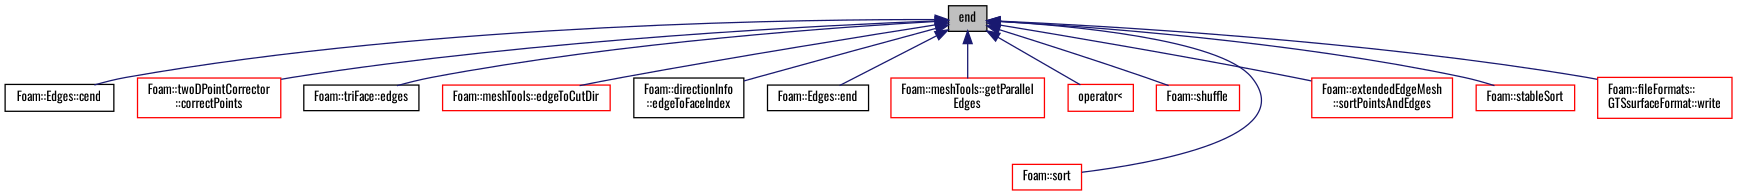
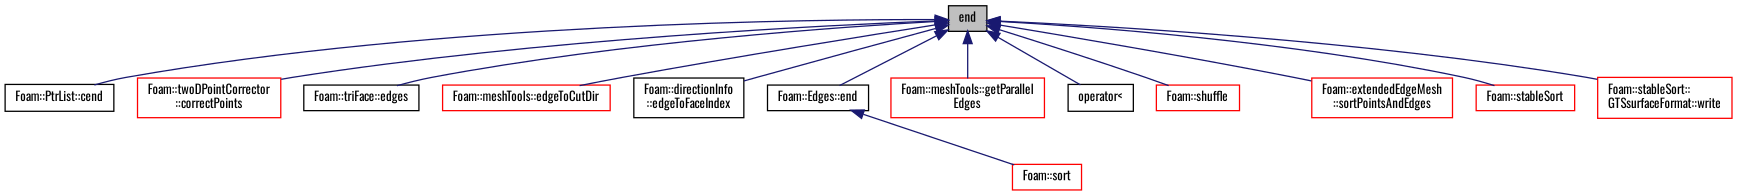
  digraph {
    fontname=Oswald
    rankdir=TB
    node [color=red fontname=Oswald fontsize=10 shape=record]
    edge [color=midnightblue dir=back fontname=Oswald fontsize=10 labelfontname=Helvetica labelfontsize=10 style=solid]
    n1 [color=black fillcolor=grey75 fontcolor=black height=0.2 label=end style=filled width=0.4]
-   n2 [color=black height=0.2 label="Foam::Edges::cend" width=0.4]
+   n2 [color=black height=0.2 label="Foam::PtrList::cend" width=0.4]
    n3 [height=0.2 label="Foam::twoDPointCorrector\l::correctPoints" width=0.4]
    n4 [color=black height=0.2 label="Foam::triFace::edges" width=0.4]
    n5 [height=0.2 label="Foam::meshTools::edgeToCutDir" width=0.4]
    n6 [color=black height=0.2 label="Foam::directionInfo\l::edgeToFaceIndex" width=0.4]
    n7 [color=black height=0.2 label="Foam::Edges::end" width=0.4]
    n8 [height=0.2 label="Foam::meshTools::getParallel\lEdges" width=0.4]
-   n9 [height=0.2 label="operator\<" width=0.4]
+   n9 [color=black height=0.2 label="operator\<" width=0.4]
    n10 [height=0.2 label="Foam::shuffle" width=0.4]
    n11 [height=0.2 label="Foam::sort" width=0.4]
    n12 [height=0.2 label="Foam::extendedEdgeMesh\l::sortPointsAndEdges" width=0.4]
    n13 [height=0.2 label="Foam::stableSort" width=0.4]
-   n14 [height=0.2 label="Foam::fileFormats::\lGTSsurfaceFormat::write" width=0.4]
+   n14 [height=0.2 label="Foam::stableSort::\lGTSsurfaceFormat::write" width=0.4]
    n1 -> n2
    n1 -> n3
    n1 -> n4
    n1 -> n5
    n1 -> n6
    n1 -> n7
    n1 -> n8
    n1 -> n9
    n1 -> n10
-   n1 -> n11
+   n7 -> n11
    n1 -> n12
    n1 -> n13
    n1 -> n14
  }
